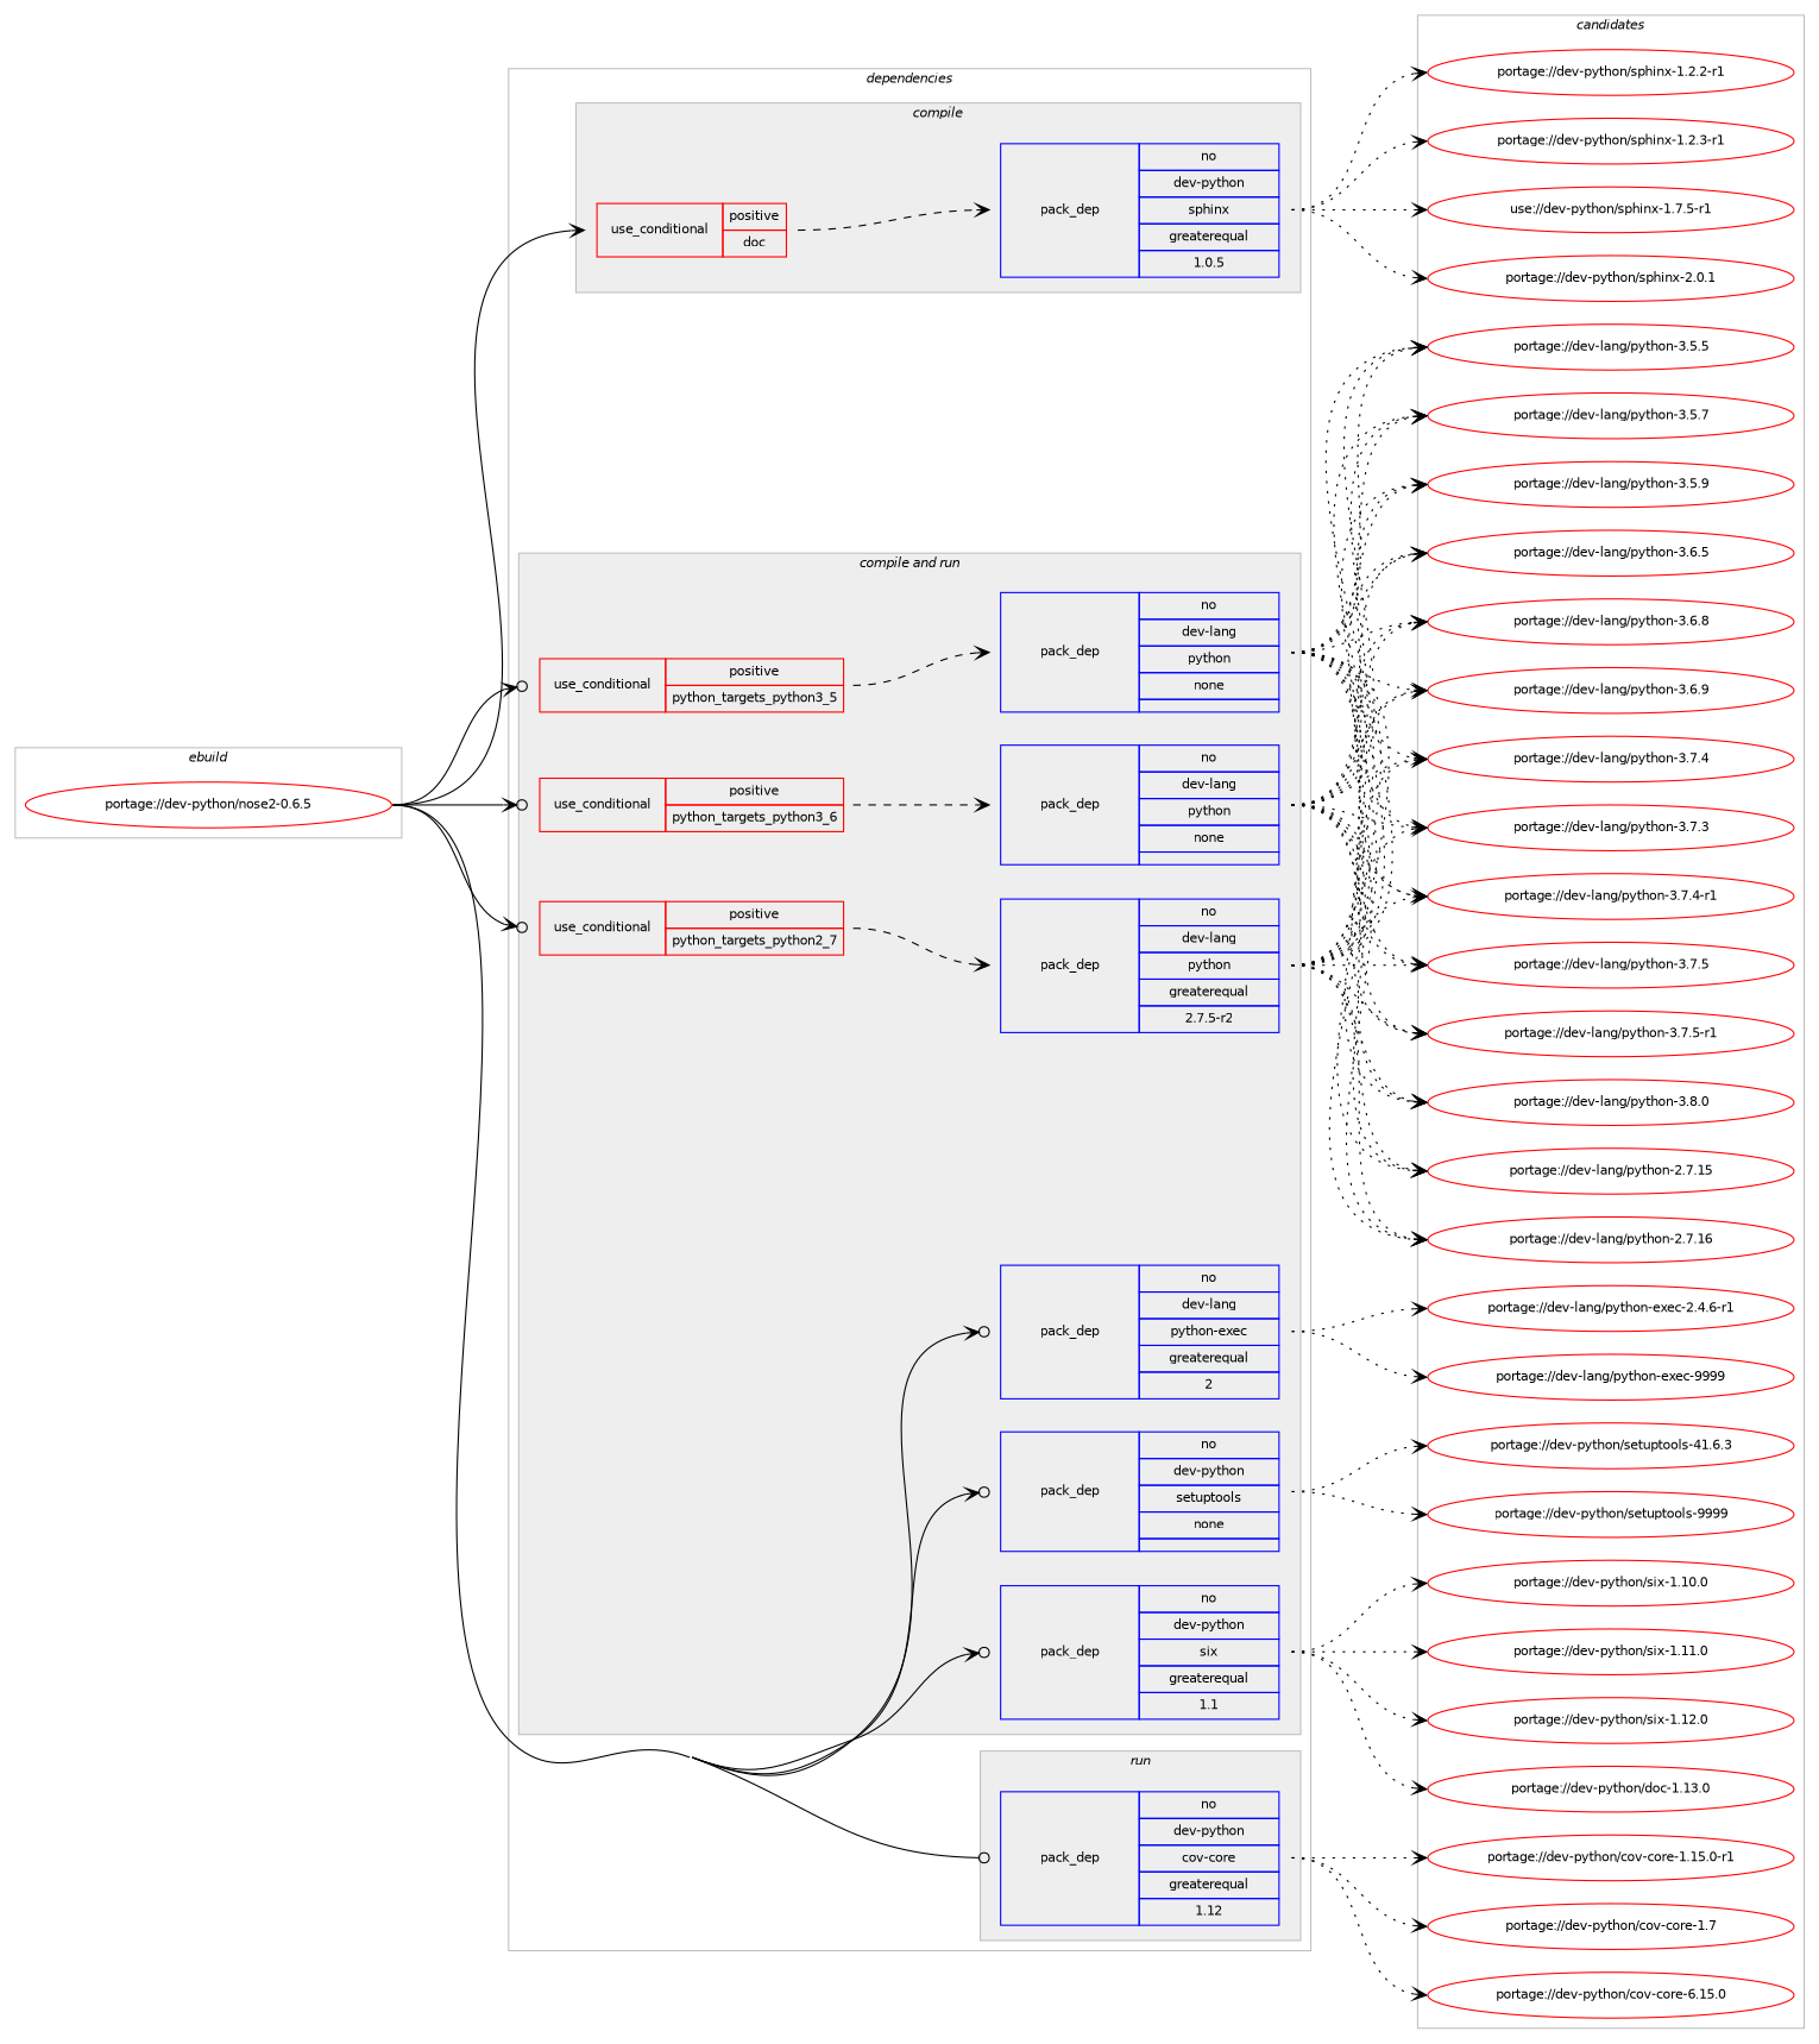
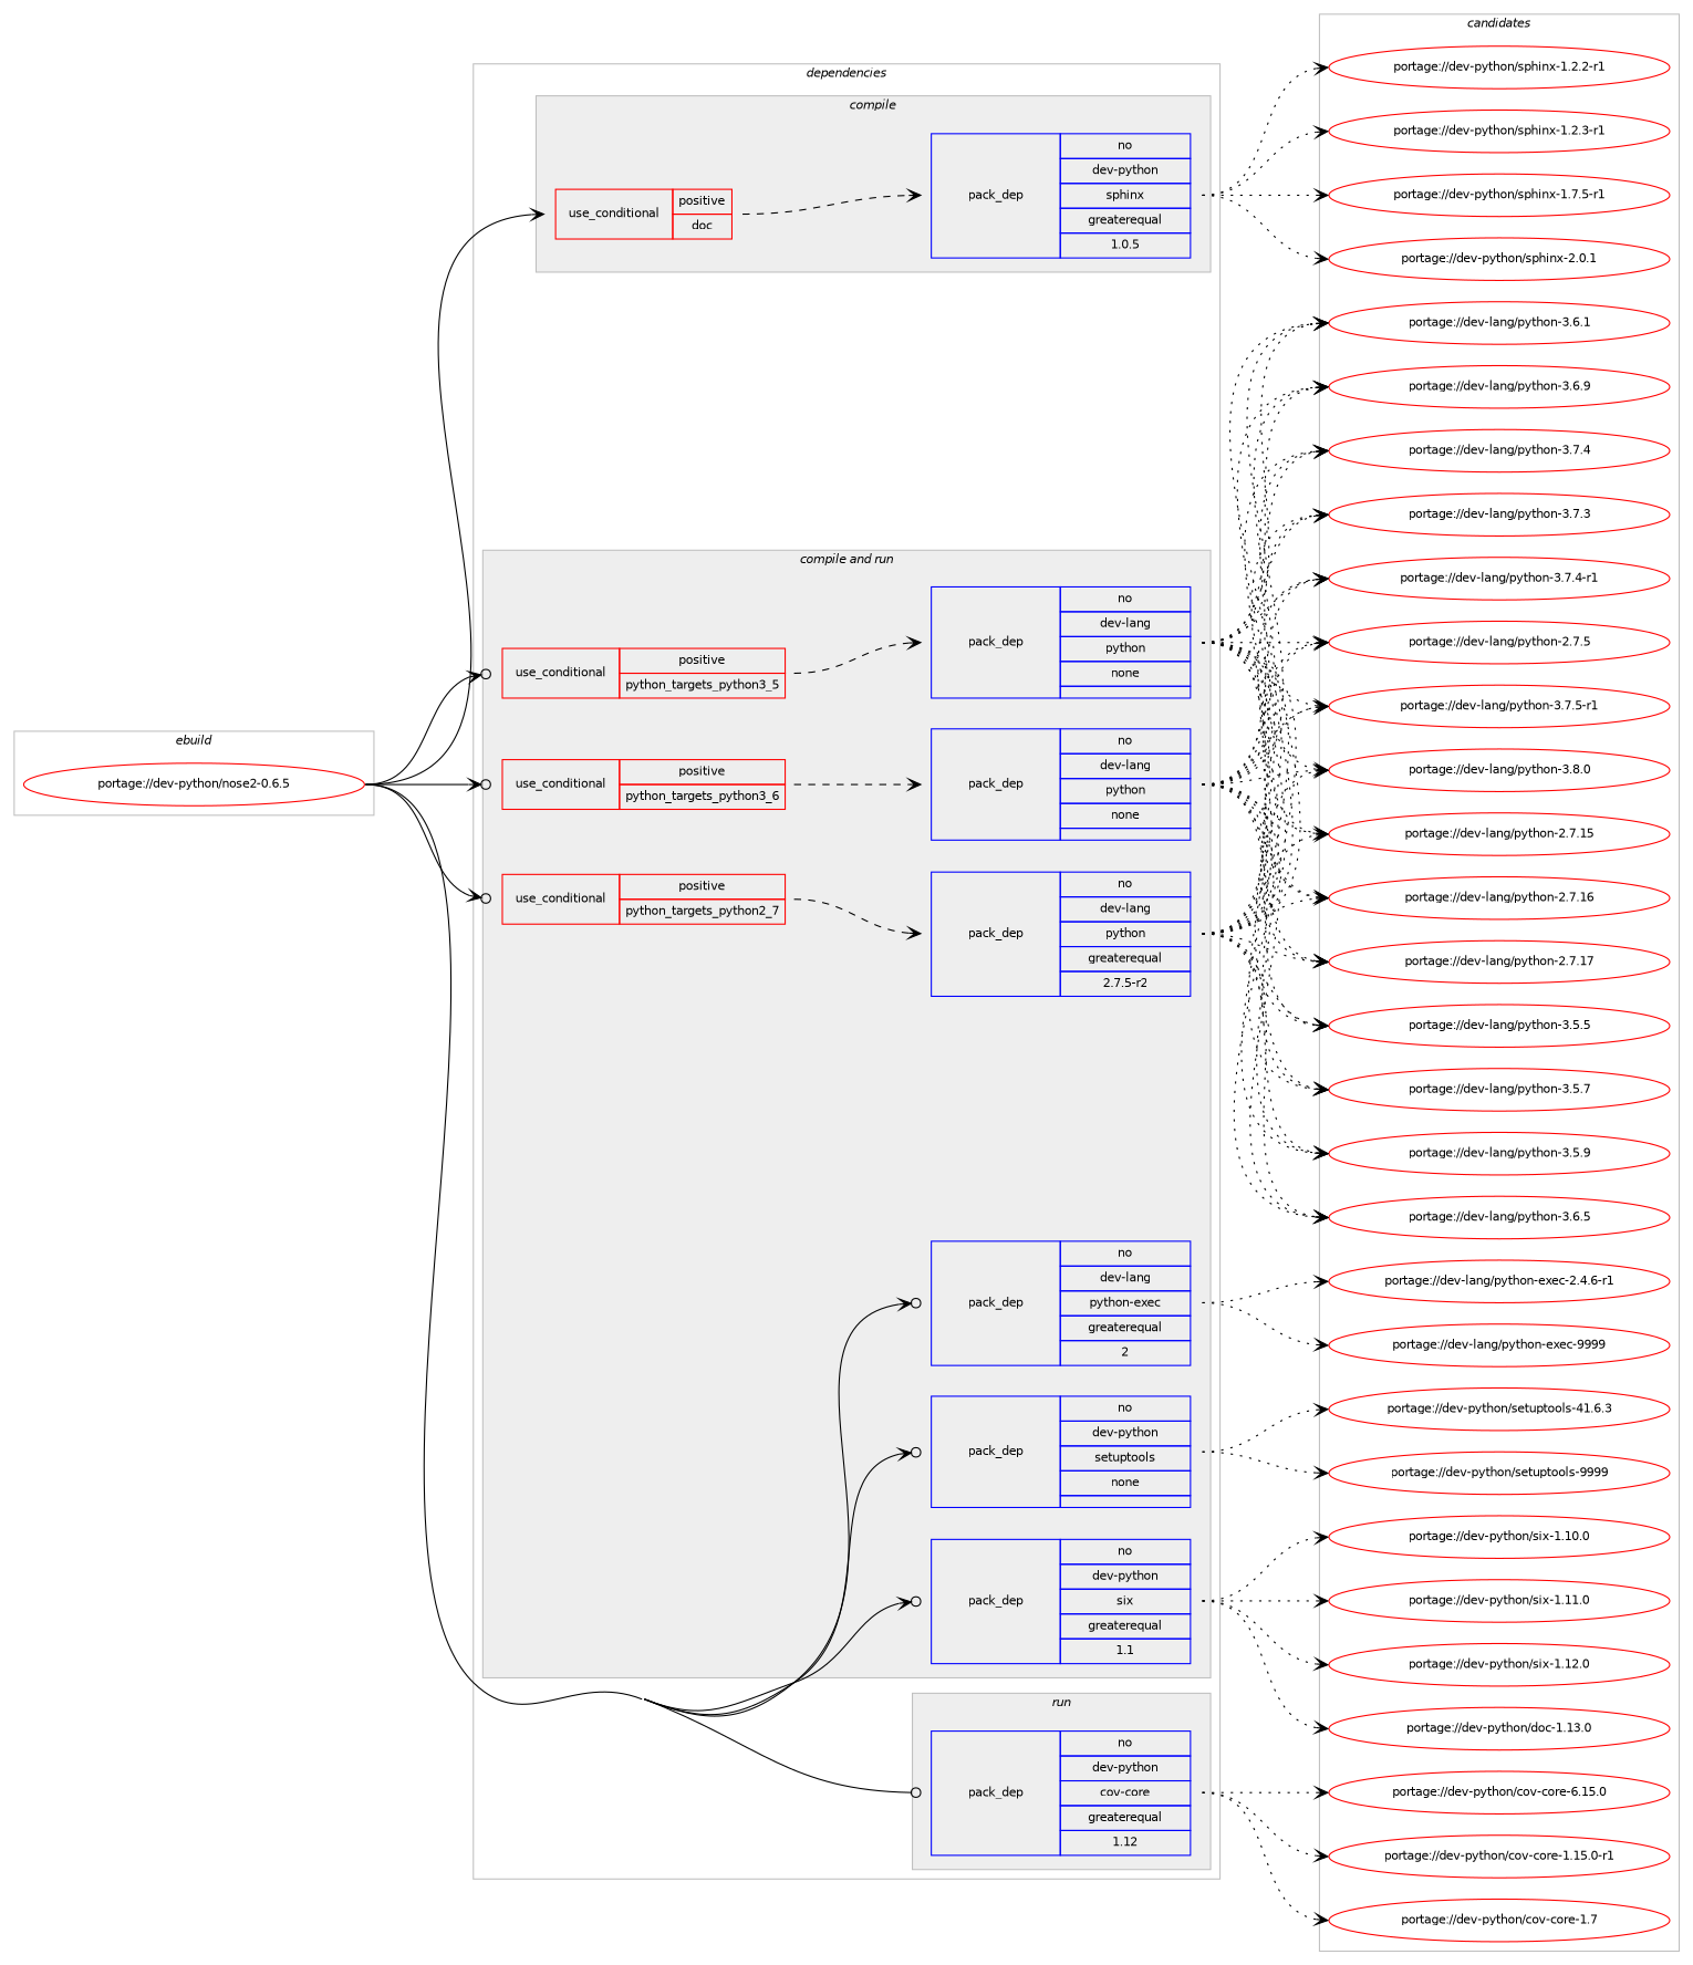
  digraph {
    compound=true
    concentrate=true
    fontname=Helvetica
    fontsize=10
    newrank=true
    rankdir=LR
    ranksep=1.5
    node [color=red fontname=Helvetica fontsize=10]
    edge [arrowhead=vee headport=w style=dotted tailport=e weight=100]
    n1 [label="portage://dev-python/nose2-0.6.5" width=4]
    n2 [color=blue label=<<TABLE BORDER="0" CELLBORDER="1" CELLSPACING="0" CELLPADDING="4" WIDTH="220"><TR><TD ROWSPAN="6" CELLPADDING="30">pack_dep</TD></TR><TR><TD WIDTH="110">no</TD></TR><TR><TD>dev-python</TD></TR><TR><TD>sphinx</TD></TR><TR><TD>greaterequal</TD></TR><TR><TD>1.0.5</TD></TR></TABLE>> shape=none]
    n3 [label=<<TABLE BORDER="0" CELLBORDER="1" CELLSPACING="0" CELLPADDING="4"><TR><TD ROWSPAN="3" CELLPADDING="10">use_conditional</TD></TR><TR><TD>positive</TD></TR><TR><TD>doc</TD></TR></TABLE>> shape=none]
    n4 [color=blue label=<<TABLE BORDER="0" CELLBORDER="1" CELLSPACING="0" CELLPADDING="4" WIDTH="220"><TR><TD ROWSPAN="6" CELLPADDING="30">pack_dep</TD></TR><TR><TD WIDTH="110">no</TD></TR><TR><TD>dev-lang</TD></TR><TR><TD>python</TD></TR><TR><TD>greaterequal</TD></TR><TR><TD>2.7.5-r2</TD></TR></TABLE>> shape=none]
    n5 [label=<<TABLE BORDER="0" CELLBORDER="1" CELLSPACING="0" CELLPADDING="4"><TR><TD ROWSPAN="3" CELLPADDING="10">use_conditional</TD></TR><TR><TD>positive</TD></TR><TR><TD>python_targets_python2_7</TD></TR></TABLE>> shape=none]
    n6 [color=blue label=<<TABLE BORDER="0" CELLBORDER="1" CELLSPACING="0" CELLPADDING="4" WIDTH="220"><TR><TD ROWSPAN="6" CELLPADDING="30">pack_dep</TD></TR><TR><TD WIDTH="110">no</TD></TR><TR><TD>dev-lang</TD></TR><TR><TD>python</TD></TR><TR><TD>none</TD></TR><TR><TD></TD></TR></TABLE>> shape=none]
    n7 [label=<<TABLE BORDER="0" CELLBORDER="1" CELLSPACING="0" CELLPADDING="4"><TR><TD ROWSPAN="3" CELLPADDING="10">use_conditional</TD></TR><TR><TD>positive</TD></TR><TR><TD>python_targets_python3_5</TD></TR></TABLE>> shape=none]
    n8 [color=blue label=<<TABLE BORDER="0" CELLBORDER="1" CELLSPACING="0" CELLPADDING="4" WIDTH="220"><TR><TD ROWSPAN="6" CELLPADDING="30">pack_dep</TD></TR><TR><TD WIDTH="110">no</TD></TR><TR><TD>dev-lang</TD></TR><TR><TD>python</TD></TR><TR><TD>none</TD></TR><TR><TD></TD></TR></TABLE>> shape=none]
    n9 [label=<<TABLE BORDER="0" CELLBORDER="1" CELLSPACING="0" CELLPADDING="4"><TR><TD ROWSPAN="3" CELLPADDING="10">use_conditional</TD></TR><TR><TD>positive</TD></TR><TR><TD>python_targets_python3_6</TD></TR></TABLE>> shape=none]
    n10 [color=blue label=<<TABLE BORDER="0" CELLBORDER="1" CELLSPACING="0" CELLPADDING="4" WIDTH="220"><TR><TD ROWSPAN="6" CELLPADDING="30">pack_dep</TD></TR><TR><TD WIDTH="110">no</TD></TR><TR><TD>dev-lang</TD></TR><TR><TD>python-exec</TD></TR><TR><TD>greaterequal</TD></TR><TR><TD>2</TD></TR></TABLE>> shape=none]
    n11 [color=blue label=<<TABLE BORDER="0" CELLBORDER="1" CELLSPACING="0" CELLPADDING="4" WIDTH="220"><TR><TD ROWSPAN="6" CELLPADDING="30">pack_dep</TD></TR><TR><TD WIDTH="110">no</TD></TR><TR><TD>dev-python</TD></TR><TR><TD>setuptools</TD></TR><TR><TD>none</TD></TR><TR><TD></TD></TR></TABLE>> shape=none]
    n12 [color=blue label=<<TABLE BORDER="0" CELLBORDER="1" CELLSPACING="0" CELLPADDING="4" WIDTH="220"><TR><TD ROWSPAN="6" CELLPADDING="30">pack_dep</TD></TR><TR><TD WIDTH="110">no</TD></TR><TR><TD>dev-python</TD></TR><TR><TD>six</TD></TR><TR><TD>greaterequal</TD></TR><TR><TD>1.1</TD></TR></TABLE>> shape=none]
    n13 [color=blue label=<<TABLE BORDER="0" CELLBORDER="1" CELLSPACING="0" CELLPADDING="4" WIDTH="220"><TR><TD ROWSPAN="6" CELLPADDING="30">pack_dep</TD></TR><TR><TD WIDTH="110">no</TD></TR><TR><TD>dev-python</TD></TR><TR><TD>cov-core</TD></TR><TR><TD>greaterequal</TD></TR><TR><TD>1.12</TD></TR></TABLE>> shape=none]
    n14 [label="portage://dev-python/sphinx-1.2.2-r1" width=4]
    n15 [label="portage://dev-python/sphinx-1.2.3-r1" width=4]
-   n16 [label="use://dev-python/sphinx-1.7.5-r1" width=4]
+   n16 [label="portage://dev-python/sphinx-1.7.5-r1" width=4]
    n17 [label="portage://dev-python/sphinx-2.0.1" width=4]
    n18 [label="portage://dev-lang/python-2.7.15" width=4]
    n19 [label="portage://dev-lang/python-2.7.16" width=4]
+   n20 [label="portage://dev-lang/python-2.7.17" width=4]
    n21 [label="portage://dev-lang/python-3.5.5" width=4]
    n22 [label="portage://dev-lang/python-3.5.7" width=4]
    n23 [label="portage://dev-lang/python-3.5.9" width=4]
    n24 [label="portage://dev-lang/python-3.6.5" width=4]
-   n25 [label="portage://dev-lang/python-3.6.8" width=4]
+   n25 [label="portage://dev-lang/python-3.6.1" width=4]
    n26 [label="portage://dev-lang/python-3.6.9" width=4]
    n27 [label="portage://dev-lang/python-3.7.4" width=4]
    n28 [label="portage://dev-lang/python-3.7.3" width=4]
    n29 [label="portage://dev-lang/python-3.7.4-r1" width=4]
-   n30 [label="portage://dev-lang/python-3.7.5" width=4]
+   n30 [label="portage://dev-lang/python-2.7.5" width=4]
    n31 [label="portage://dev-lang/python-3.7.5-r1" width=4]
    n32 [label="portage://dev-lang/python-3.8.0" width=4]
    n33 [label="portage://dev-lang/python-exec-2.4.6-r1" width=4]
    n34 [label="portage://dev-lang/python-exec-9999" width=4]
    n35 [label="portage://dev-python/setuptools-41.6.3" width=4]
    n36 [label="portage://dev-python/setuptools-9999" width=4]
    n37 [label="portage://dev-python/six-1.10.0" width=4]
    n38 [label="portage://dev-python/six-1.11.0" width=4]
    n39 [label="portage://dev-python/six-1.12.0" width=4]
    n40 [label="portage://dev-python/doc-1.13.0" width=4]
    n41 [label="portage://dev-python/cov-core-6.15.0" width=4]
    n42 [label="portage://dev-python/cov-core-1.15.0-r1" width=4]
    n43 [label="portage://dev-python/cov-core-1.7" width=4]
    subgraph cluster_1 {
      color=gray
      label=<<i>ebuild</i>>
      rank=same
      n1
    }
    subgraph cluster_2 {
      color=gray
      label=<<i>dependencies</i>>
      subgraph cluster_3 {
        color=gray
        fillcolor="#eeeeee"
        label=<<i>compile</i>>
        style=filled
        subgraph sub_4 {
          color=gray
          fillcolor="#eeeeee"
          label=<<i>compile</i>>
          style=filled
          n3
          subgraph sub_5 {
            color=gray
            fillcolor="#eeeeee"
            label=<<i>compile</i>>
            style=filled
            n2
          }
        }
      }
      subgraph cluster_6 {
        color=gray
        fillcolor="#eeeeee"
        label=<<i>compile and run</i>>
        style=filled
        subgraph sub_7 {
          color=gray
          fillcolor="#eeeeee"
          label=<<i>compile and run</i>>
          style=filled
          n5
          subgraph sub_8 {
            color=gray
            fillcolor="#eeeeee"
            label=<<i>compile and run</i>>
            style=filled
            n4
          }
        }
        subgraph sub_9 {
          color=gray
          fillcolor="#eeeeee"
          label=<<i>compile and run</i>>
          style=filled
          n7
          subgraph sub_10 {
            color=gray
            fillcolor="#eeeeee"
            label=<<i>compile and run</i>>
            style=filled
            n6
          }
        }
        subgraph sub_11 {
          color=gray
          fillcolor="#eeeeee"
          label=<<i>compile and run</i>>
          style=filled
          n9
          subgraph sub_12 {
            color=gray
            fillcolor="#eeeeee"
            label=<<i>compile and run</i>>
            style=filled
            n8
          }
        }
        subgraph sub_13 {
          color=gray
          fillcolor="#eeeeee"
          label=<<i>compile and run</i>>
          style=filled
          n10
        }
        subgraph sub_14 {
          color=gray
          fillcolor="#eeeeee"
          label=<<i>compile and run</i>>
          style=filled
          n11
        }
        subgraph sub_15 {
          color=gray
          fillcolor="#eeeeee"
          label=<<i>compile and run</i>>
          style=filled
          n12
        }
      }
      subgraph cluster_16 {
        color=gray
        fillcolor="#eeeeee"
        label=<<i>run</i>>
        style=filled
        subgraph sub_17 {
          color=gray
          fillcolor="#eeeeee"
          label=<<i>run</i>>
          style=filled
          n13
        }
      }
    }
    subgraph cluster_18 {
      color=gray
      label=<<i>candidates</i>>
      rank=same
      subgraph sub_19 {
        color=black
        label=<<i>candidates</i>>
        nodesep=1
        rank=same
        n14
        n15
        n16
        n17
      }
      subgraph sub_20 {
        color=black
        label=<<i>candidates</i>>
        nodesep=1
        rank=same
        n18
        n19
+       n20
        n21
        n22
        n23
        n24
        n25
        n26
        n27
        n28
        n29
        n30
        n31
        n32
      }
      subgraph sub_21 {
        color=black
        label=<<i>candidates</i>>
        nodesep=1
        rank=same
        n18
        n19
+       n20
        n21
        n22
        n23
        n24
        n25
        n26
        n27
        n28
        n29
        n30
        n31
        n32
      }
      subgraph sub_22 {
        color=black
        label=<<i>candidates</i>>
        nodesep=1
        rank=same
        n18
        n19
+       n20
        n21
        n22
        n23
        n24
        n25
        n26
        n27
        n28
        n29
        n30
        n31
        n32
      }
      subgraph sub_23 {
        color=black
        label=<<i>candidates</i>>
        nodesep=1
        rank=same
        n33
        n34
      }
      subgraph sub_24 {
        color=black
        label=<<i>candidates</i>>
        nodesep=1
        rank=same
        n35
        n36
      }
      subgraph sub_25 {
        color=black
        label=<<i>candidates</i>>
        nodesep=1
        rank=same
        n37
        n38
        n39
        n40
      }
      subgraph sub_26 {
        color=black
        label=<<i>candidates</i>>
        nodesep=1
        rank=same
        n41
        n42
        n43
      }
    }
    n1 -> n3 [style=solid weight=20]
    n1 -> n5 [arrowhead=odotvee style=solid weight=20]
    n1 -> n7 [arrowhead=odotvee style=solid weight=20]
    n1 -> n9 [arrowhead=odotvee style=solid weight=20]
    n1 -> n10 [arrowhead=odotvee style=solid weight=20]
    n1 -> n11 [arrowhead=odotvee style=solid weight=20]
    n1 -> n12 [arrowhead=odotvee style=solid weight=20]
    n1 -> n13 [arrowhead=odot style=solid weight=20]
    n2 -> n14
    n2 -> n15
    n2 -> n16
    n2 -> n17
    n3 -> n2 [style=dashed weight=20]
    n4 -> n18
    n4 -> n19
+   n4 -> n20
    n4 -> n21
    n4 -> n22
    n4 -> n23
    n4 -> n24
    n4 -> n25
    n4 -> n26
    n4 -> n27
    n4 -> n28
    n4 -> n29
    n4 -> n30
    n4 -> n31
    n4 -> n32
    n5 -> n4 [style=dashed weight=20]
    n6 -> n18
    n6 -> n19
+   n6 -> n20
    n6 -> n21
    n6 -> n22
    n6 -> n23
    n6 -> n24
    n6 -> n25
    n6 -> n26
    n6 -> n27
    n6 -> n28
    n6 -> n29
    n6 -> n30
    n6 -> n31
    n6 -> n32
    n7 -> n6 [style=dashed weight=20]
    n8 -> n18
    n8 -> n19
+   n8 -> n20
    n8 -> n21
    n8 -> n22
    n8 -> n23
    n8 -> n24
    n8 -> n25
    n8 -> n26
    n8 -> n27
    n8 -> n28
    n8 -> n29
    n8 -> n30
    n8 -> n31
    n8 -> n32
    n9 -> n8 [style=dashed weight=20]
    n10 -> n33
    n10 -> n34
    n11 -> n35
    n11 -> n36
    n12 -> n37
    n12 -> n38
    n12 -> n39
    n12 -> n40
    n13 -> n41
    n13 -> n42
    n13 -> n43
  }
